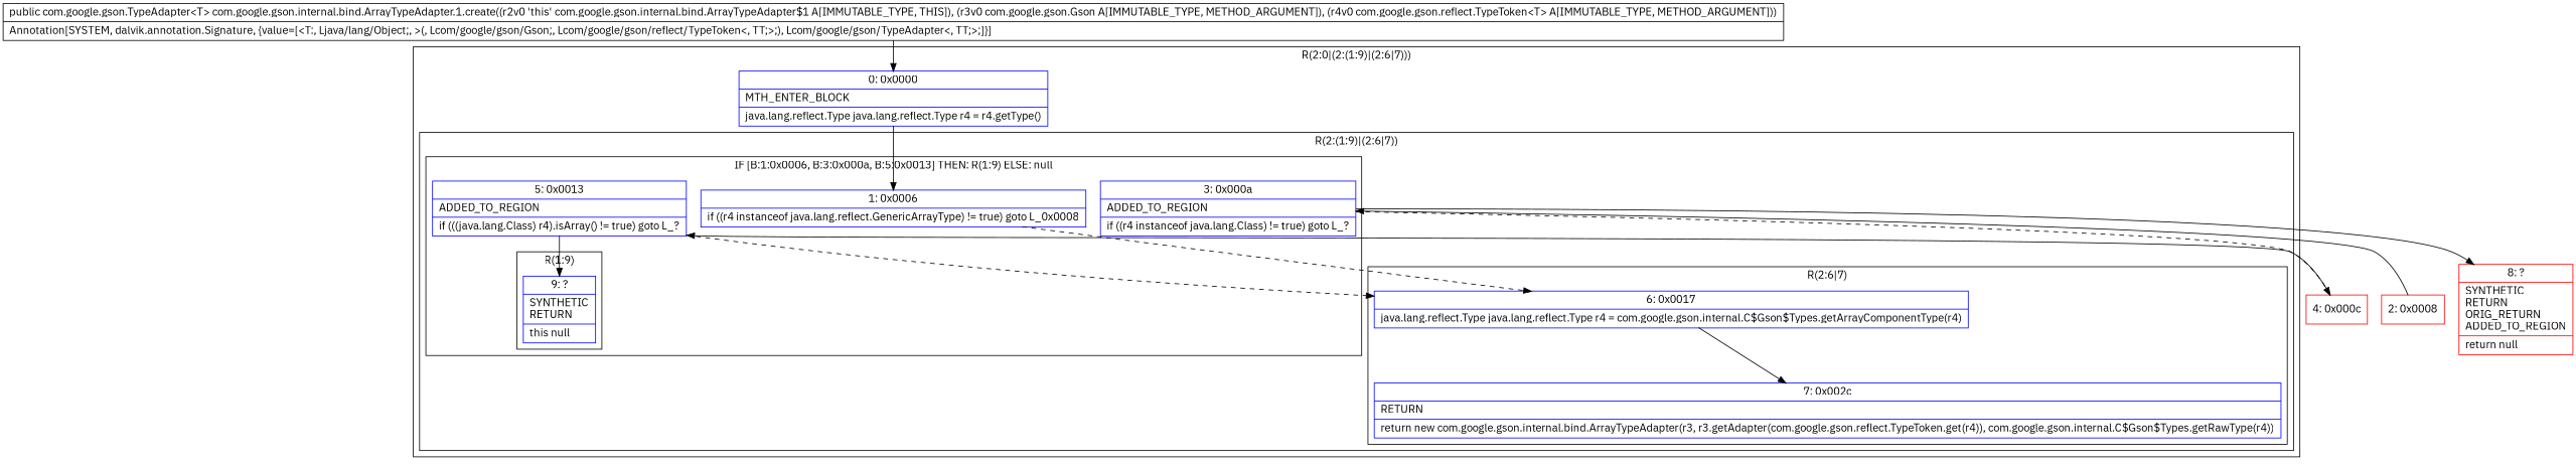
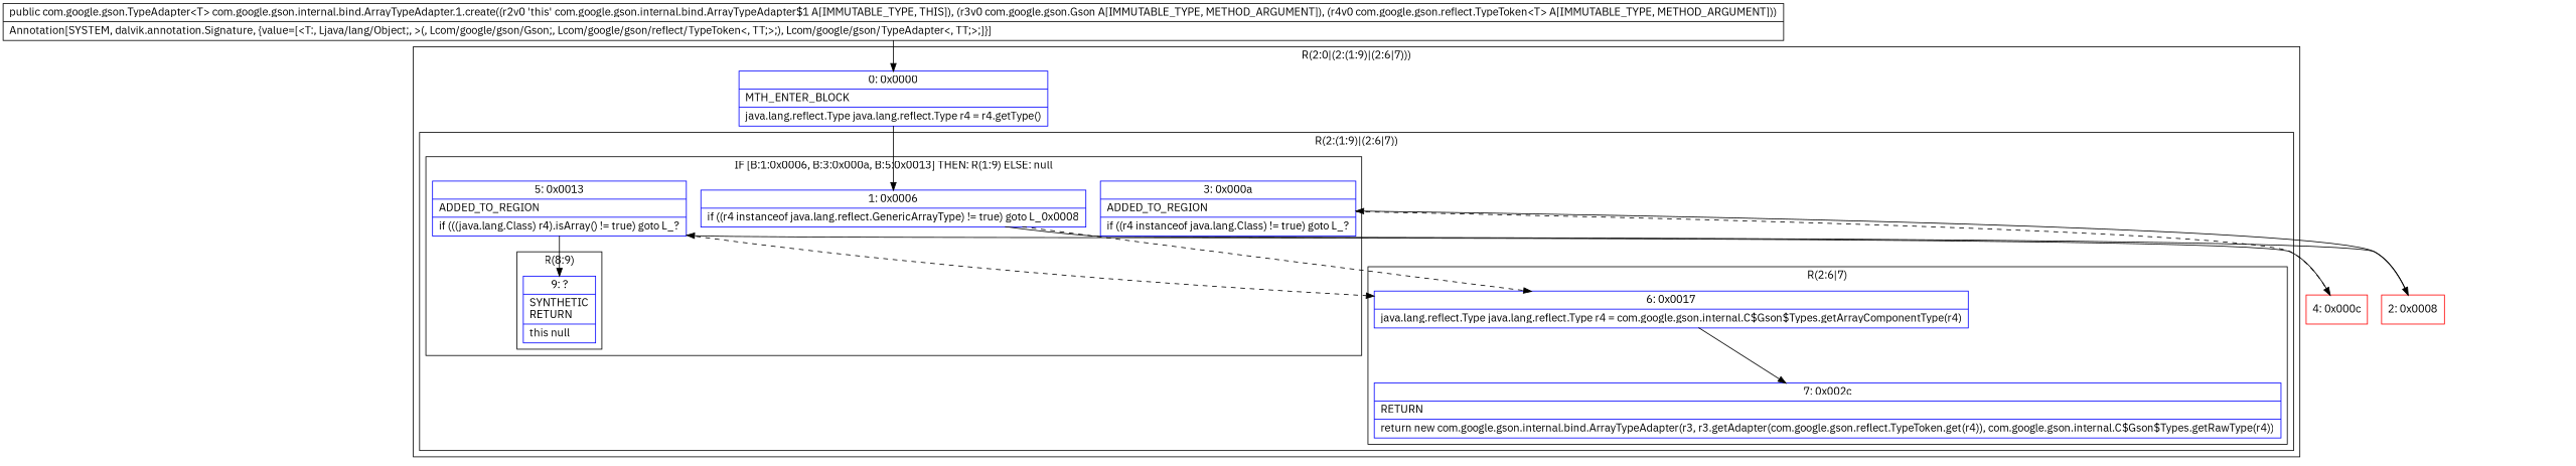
  digraph {
    fontname="IBM Plex Sans"
    node [color=blue fontname="IBM Plex Sans" shape=record]
    edge [fontname="IBM Plex Sans"]
    n1 [label="{9\:\ ?|SYNTHETIC\lRETURN\l|this null\l}"]
    n2 [label="{1\:\ 0x0006|if ((r4 instanceof java.lang.reflect.GenericArrayType) != true) goto L_0x0008\l}"]
    n3 [label="{3\:\ 0x000a|ADDED_TO_REGION\l|if ((r4 instanceof java.lang.Class) != true) goto L_?\l}"]
    n4 [label="{5\:\ 0x0013|ADDED_TO_REGION\l|if (((java.lang.Class) r4).isArray() != true) goto L_?\l}"]
    n5 [label="{6\:\ 0x0017|java.lang.reflect.Type java.lang.reflect.Type r4 = com.google.gson.internal.C$Gson$Types.getArrayComponentType(r4)\l}"]
    n6 [label="{7\:\ 0x002c|RETURN\l|return new com.google.gson.internal.bind.ArrayTypeAdapter(r3, r3.getAdapter(com.google.gson.reflect.TypeToken.get(r4)), com.google.gson.internal.C$Gson$Types.getRawType(r4))\l}"]
    n7 [label="{0\:\ 0x0000|MTH_ENTER_BLOCK\l|java.lang.reflect.Type java.lang.reflect.Type r4 = r4.getType()\l}"]
    n8 [color=red label="{2\:\ 0x0008}"]
    n9 [color=red label="{4\:\ 0x000c}"]
-   n10 [color=red label="{8\:\ ?|SYNTHETIC\lRETURN\lORIG_RETURN\lADDED_TO_REGION\l|return null\l}"]
    n11 [label="{public com.google.gson.TypeAdapter\<T\> com.google.gson.internal.bind.ArrayTypeAdapter.1.create((r2v0 'this' com.google.gson.internal.bind.ArrayTypeAdapter$1 A[IMMUTABLE_TYPE, THIS]), (r3v0 com.google.gson.Gson A[IMMUTABLE_TYPE, METHOD_ARGUMENT]), (r4v0 com.google.gson.reflect.TypeToken\<T\> A[IMMUTABLE_TYPE, METHOD_ARGUMENT]))  | Annotation[SYSTEM, dalvik.annotation.Signature, \{value=[\<T:, Ljava\/lang\/Object;, \>(, Lcom\/google\/gson\/Gson;, Lcom\/google\/gson\/reflect\/TypeToken\<, TT;\>;), Lcom\/google\/gson\/TypeAdapter\<, TT;\>;]\}]\l}" color=""]
    subgraph cluster_1 {
      label="R(2:0|(2:(1:9)|(2:6|7)))"
      n7
      subgraph cluster_2 {
        label="R(2:(1:9)|(2:6|7))"
        subgraph cluster_3 {
          label="IF [B:1:0x0006, B:3:0x000a, B:5:0x0013] THEN: R(1:9) ELSE: null"
          n2
          n3
          n4
          subgraph cluster_4 {
-           label="R(1:9)"
+           label="R(8:9)"
            n1
          }
        }
        subgraph cluster_5 {
          label="R(2:6|7)"
          n5
          n6
        }
      }
    }
    n2 -> n5 [style=dashed]
+   n2 -> n8
    n3 -> n9 [style=dashed]
-   n3 -> n10
    n4 -> n1
    n4 -> n5 [style=dashed]
    n5 -> n6
    n7 -> n2
    n8 -> n3
    n9 -> n4
    n11 -> n7
  }
